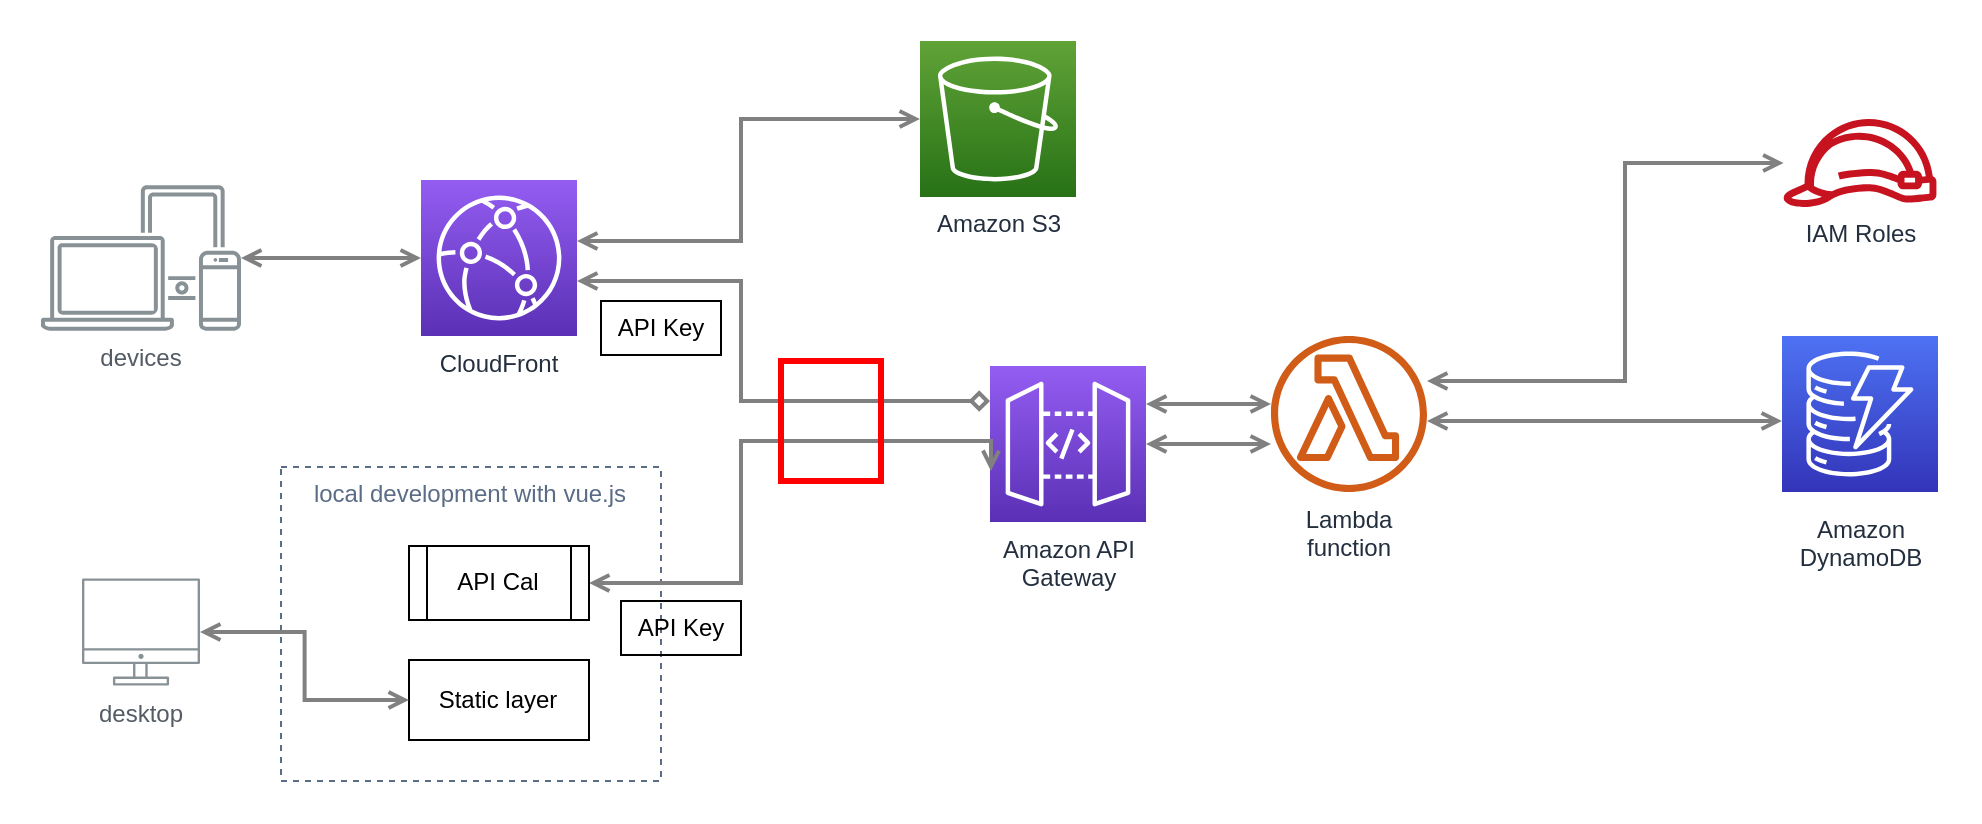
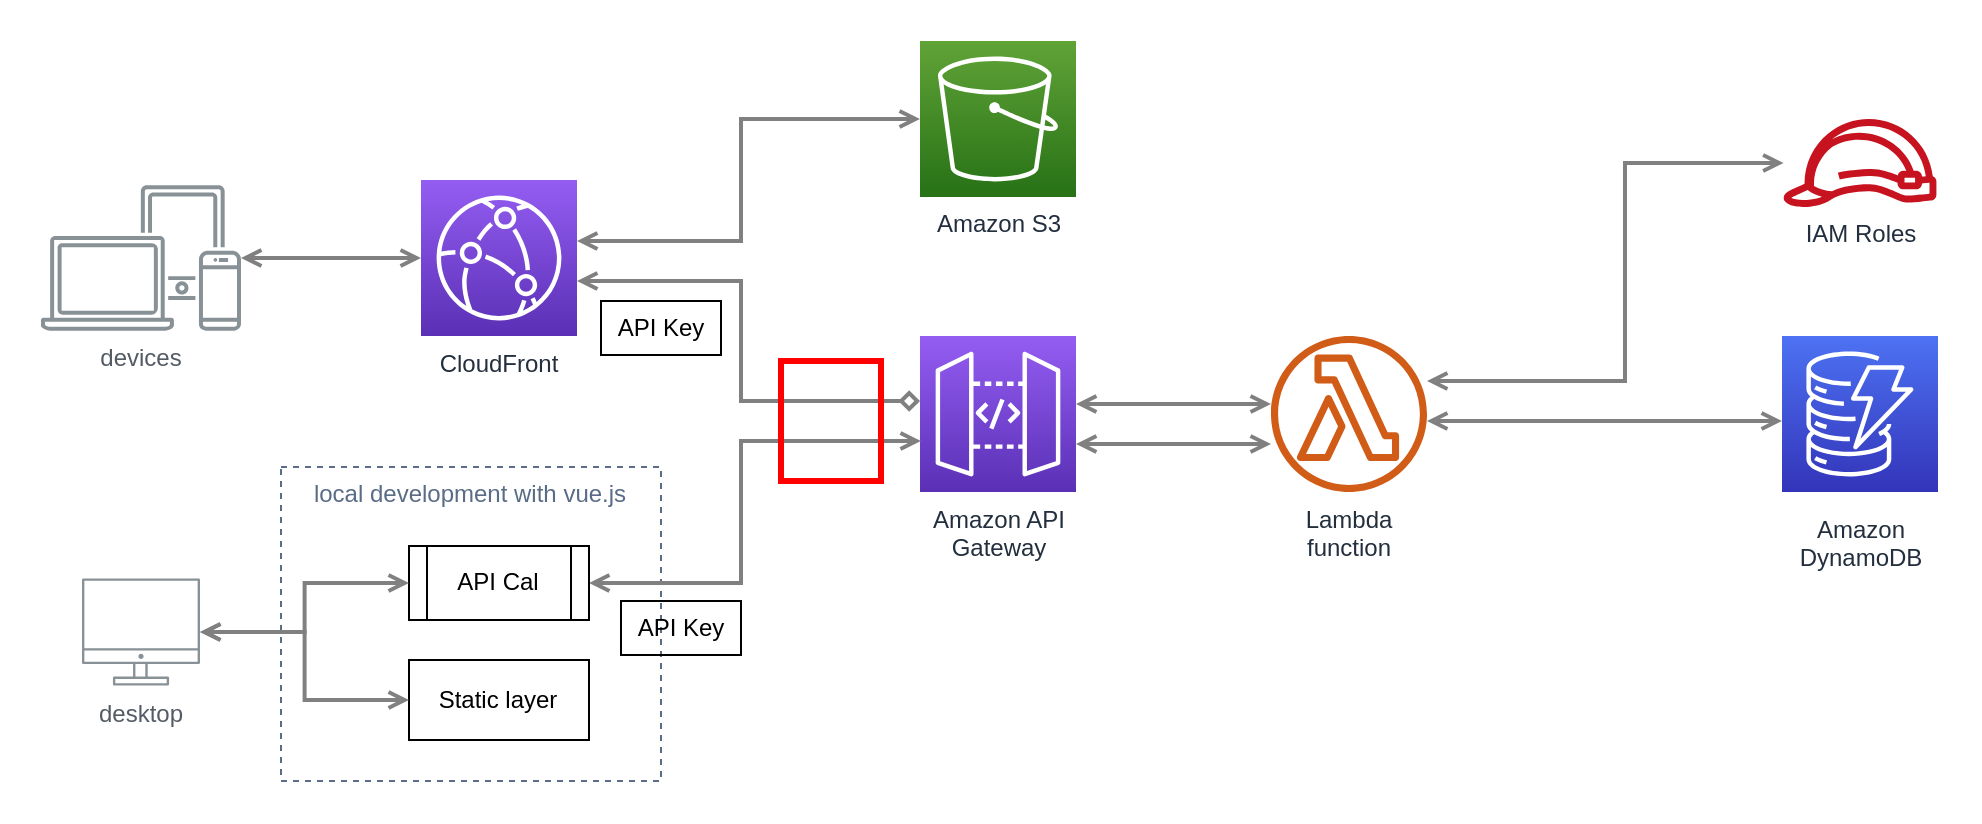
  <mxCell id="0" />
  <mxCell id="1" parent="0" />
  <mxCell id="2" value="local development with vue.js" style="fillColor=none;strokeColor=#5A6C86;dashed=1;verticalAlign=top;fontStyle=0;fontColor=#5A6C86;" vertex="1" parent="1"><mxGeometry x="140" y="233" width="190" height="157" as="geometry" /></mxCell>
  <mxCell id="3" style="edgeStyle=orthogonalEdgeStyle;rounded=0;orthogonalLoop=1;jettySize=auto;html=1;startArrow=open;startFill=0;endArrow=open;endFill=0;strokeWidth=2;strokeColor=#808080;" parent="1" source="8" target="9" edge="1"><mxGeometry relative="1" as="geometry"><Array as="points"><mxPoint x="600.5" y="221.5" /><mxPoint x="600.5" y="221.5" /></Array></mxGeometry></mxCell>
  <mxCell id="4" style="edgeStyle=orthogonalEdgeStyle;rounded=0;orthogonalLoop=1;jettySize=auto;html=1;startArrow=open;startFill=0;endArrow=open;endFill=0;strokeWidth=2;strokeColor=#808080;" parent="1" source="13" target="10" edge="1"><mxGeometry relative="1" as="geometry"><Array as="points"><mxPoint x="370" y="120" /><mxPoint x="370" y="59" /></Array><mxPoint x="380" y="130" as="sourcePoint" /></mxGeometry></mxCell>
  <mxCell id="5" style="edgeStyle=orthogonalEdgeStyle;rounded=0;orthogonalLoop=1;jettySize=auto;html=1;startArrow=open;startFill=0;endArrow=open;endFill=0;strokeWidth=2;strokeColor=#808080;" parent="1" source="9" target="11" edge="1"><mxGeometry relative="1" as="geometry"><Array as="points"><mxPoint x="810" y="210" /><mxPoint x="810" y="210" /></Array></mxGeometry></mxCell>
  <mxCell id="6" style="edgeStyle=orthogonalEdgeStyle;rounded=0;orthogonalLoop=1;jettySize=auto;html=1;startArrow=open;startFill=0;endArrow=open;endFill=0;strokeWidth=2;strokeColor=#808080;" parent="1" source="9" target="12" edge="1"><mxGeometry relative="1" as="geometry"><Array as="points"><mxPoint x="812" y="190" /><mxPoint x="812" y="81" /></Array></mxGeometry></mxCell>
  <mxCell id="7" style="edgeStyle=orthogonalEdgeStyle;rounded=0;orthogonalLoop=1;jettySize=auto;html=1;startArrow=open;startFill=0;endArrow=open;endFill=0;strokeWidth=2;strokeColor=#808080;" parent="1" source="8" target="9" edge="1"><mxGeometry relative="1" as="geometry"><mxPoint x="547.5" y="216.5" as="sourcePoint" /><mxPoint x="680.5" y="216.5" as="targetPoint" /><Array as="points"><mxPoint x="600.5" y="201.5" /><mxPoint x="600.5" y="201.5" /></Array></mxGeometry></mxCell>
- <mxCell id="8" value="Amazon API&lt;br&gt;Gateway&lt;br&gt;" style="outlineConnect=0;fontColor=#232F3E;gradientColor=#945DF2;gradientDirection=north;fillColor=#5A30B5;strokeColor=#ffffff;dashed=0;verticalLabelPosition=bottom;verticalAlign=top;align=center;html=1;fontSize=12;fontStyle=0;aspect=fixed;shape=mxgraph.aws4.resourceIcon;resIcon=mxgraph.aws4.api_gateway;labelBackgroundColor=#ffffff;" parent="1" vertex="1"><mxGeometry x="494.5" y="182.5" width="78" height="78" as="geometry" /></mxCell>
+ <mxCell id="8" value="Amazon API&lt;br&gt;Gateway&lt;br&gt;" style="outlineConnect=0;fontColor=#232F3E;gradientColor=#945DF2;gradientDirection=north;fillColor=#5A30B5;strokeColor=#ffffff;dashed=0;verticalLabelPosition=bottom;verticalAlign=top;align=center;html=1;fontSize=12;fontStyle=0;aspect=fixed;shape=mxgraph.aws4.resourceIcon;resIcon=mxgraph.aws4.api_gateway;labelBackgroundColor=#ffffff;" parent="1" vertex="1"><mxGeometry x="459.5" y="167.5" width="78" height="78" as="geometry" /></mxCell>
  <mxCell id="9" value="Lambda&lt;br&gt;function" style="outlineConnect=0;fontColor=#232F3E;gradientColor=none;fillColor=#D05C17;strokeColor=none;dashed=0;verticalLabelPosition=bottom;verticalAlign=top;align=center;html=1;fontSize=12;fontStyle=0;aspect=fixed;pointerEvents=1;shape=mxgraph.aws4.lambda_function;labelBackgroundColor=#ffffff;" parent="1" vertex="1"><mxGeometry x="635" y="167.5" width="78" height="78" as="geometry" /></mxCell>
  <mxCell id="10" value="Amazon S3" style="outlineConnect=0;fontColor=#232F3E;gradientColor=#60A337;gradientDirection=north;fillColor=#277116;strokeColor=#ffffff;dashed=0;verticalLabelPosition=bottom;verticalAlign=top;align=center;html=1;fontSize=12;fontStyle=0;aspect=fixed;shape=mxgraph.aws4.resourceIcon;resIcon=mxgraph.aws4.s3;labelBackgroundColor=#ffffff;" parent="1" vertex="1"><mxGeometry x="459.5" y="20" width="78" height="78" as="geometry" /></mxCell>
  <mxCell id="11" value="Amazon&lt;br&gt;DynamoDB&lt;br&gt;" style="outlineConnect=0;fontColor=#232F3E;gradientColor=#4D72F3;gradientDirection=north;fillColor=#3334B9;strokeColor=#ffffff;dashed=0;verticalLabelPosition=bottom;verticalAlign=top;align=center;html=1;fontSize=12;fontStyle=0;aspect=fixed;shape=mxgraph.aws4.resourceIcon;resIcon=mxgraph.aws4.dynamodb;labelBackgroundColor=#ffffff;spacingTop=5;" parent="1" vertex="1"><mxGeometry x="890.5" y="167.5" width="78" height="78" as="geometry" /></mxCell>
  <mxCell id="12" value="IAM Roles" style="outlineConnect=0;fontColor=#232F3E;gradientColor=none;fillColor=#C7131F;strokeColor=none;dashed=0;verticalLabelPosition=bottom;verticalAlign=top;align=center;html=1;fontSize=12;fontStyle=0;aspect=fixed;pointerEvents=1;shape=mxgraph.aws4.role;labelBackgroundColor=#ffffff;" parent="1" vertex="1"><mxGeometry x="890.5" y="59" width="78" height="44" as="geometry" /></mxCell>
  <mxCell id="13" value="&lt;div&gt;CloudFront&lt;/div&gt;" style="outlineConnect=0;fontColor=#232F3E;gradientColor=#945DF2;gradientDirection=north;fillColor=#5A30B5;strokeColor=#ffffff;dashed=0;verticalLabelPosition=bottom;verticalAlign=top;align=center;html=1;fontSize=12;fontStyle=0;aspect=fixed;shape=mxgraph.aws4.resourceIcon;resIcon=mxgraph.aws4.cloudfront;" parent="1" vertex="1"><mxGeometry x="210" y="89.5" width="78" height="78" as="geometry" /></mxCell>
  <mxCell id="14" value="" style="edgeStyle=orthogonalEdgeStyle;html=1;endArrow=classic;elbow=vertical;startArrow=classic;startFill=1;endFill=1;strokeColor=none;rounded=0;strokeWidth=2;" parent="1" source="18" target="8" edge="1"><mxGeometry width="100" relative="1" as="geometry"><mxPoint x="260" y="720" as="sourcePoint" /><mxPoint x="360" y="720" as="targetPoint" /><Array as="points"><mxPoint x="404" y="160" /><mxPoint x="404" y="207" /></Array></mxGeometry></mxCell>
  <mxCell id="15" style="edgeStyle=orthogonalEdgeStyle;rounded=0;orthogonalLoop=1;jettySize=auto;html=1;startArrow=open;startFill=0;endArrow=diamond;endFill=0;strokeWidth=2;strokeColor=#808080;" parent="1" source="13" target="8" edge="1"><mxGeometry relative="1" as="geometry"><Array as="points"><mxPoint x="370" y="140" /><mxPoint x="370" y="200" /></Array><mxPoint x="290" y="170" as="sourcePoint" /><mxPoint x="469.5" y="69" as="targetPoint" /></mxGeometry></mxCell>
  <mxCell id="16" value="devices" style="outlineConnect=0;gradientColor=none;fontColor=#545B64;strokeColor=none;fillColor=#879196;dashed=0;verticalLabelPosition=bottom;verticalAlign=top;align=center;html=1;fontSize=12;fontStyle=0;aspect=fixed;shape=mxgraph.aws4.illustration_devices;pointerEvents=1" vertex="1" parent="1"><mxGeometry x="20" y="92" width="100" height="73" as="geometry" /></mxCell>
  <mxCell id="17" style="edgeStyle=orthogonalEdgeStyle;rounded=0;orthogonalLoop=1;jettySize=auto;html=1;startArrow=open;startFill=0;endArrow=open;endFill=0;strokeWidth=2;strokeColor=#808080;" edge="1" parent="1" source="16" target="13"><mxGeometry relative="1" as="geometry"><mxPoint x="120" y="129" as="sourcePoint" /><mxPoint x="180" y="310" as="targetPoint" /></mxGeometry></mxCell>
  <mxCell id="18" value="API Key" style="text;html=1;align=center;verticalAlign=middle;rounded=0;strokeColor=#000000;" parent="1" vertex="1"><mxGeometry x="300" y="150" width="60" height="27" as="geometry" /></mxCell>
  <mxCell id="19" value="" style="edgeStyle=orthogonalEdgeStyle;html=1;endArrow=classic;elbow=vertical;startArrow=classic;startFill=1;endFill=1;strokeColor=none;rounded=0;strokeWidth=2;" edge="1" parent="1" source="13" target="18"><mxGeometry width="100" relative="1" as="geometry"><mxPoint x="288" y="159.571" as="sourcePoint" /><mxPoint x="459.5" y="206.714" as="targetPoint" /><Array as="points" /></mxGeometry></mxCell>
  <mxCell id="20" style="edgeStyle=orthogonalEdgeStyle;rounded=0;orthogonalLoop=1;jettySize=auto;html=1;startArrow=open;startFill=0;endArrow=open;endFill=0;strokeWidth=2;strokeColor=#808080;entryX=0.006;entryY=0.673;entryDx=0;entryDy=0;entryPerimeter=0;exitX=1;exitY=0.5;exitDx=0;exitDy=0;" edge="1" parent="1" source="22" target="8"><mxGeometry relative="1" as="geometry"><Array as="points"><mxPoint x="370" y="291" /><mxPoint x="370" y="220" /></Array><mxPoint x="360" y="300" as="sourcePoint" /><mxPoint x="460" y="210" as="targetPoint" /></mxGeometry></mxCell>
  <mxCell id="21" value="API Key" style="text;html=1;align=center;verticalAlign=middle;rounded=0;strokeColor=#000000;" vertex="1" parent="1"><mxGeometry x="310" y="300" width="60" height="27" as="geometry" /></mxCell>
  <mxCell id="22" value="API Cal" style="shape=process;whiteSpace=wrap;html=1;backgroundOutline=1;gradientColor=none;" vertex="1" parent="1"><mxGeometry x="204" y="272.5" width="90" height="37" as="geometry" /></mxCell>
  <mxCell id="23" value="Static layer" style="rounded=0;whiteSpace=wrap;html=1;gradientColor=none;" vertex="1" parent="1"><mxGeometry x="204" y="329.5" width="90" height="40" as="geometry" /></mxCell>
  <mxCell id="24" value="desktop" style="outlineConnect=0;gradientColor=none;fontColor=#545B64;strokeColor=none;fillColor=#879196;dashed=0;verticalLabelPosition=bottom;verticalAlign=top;align=center;html=1;fontSize=12;fontStyle=0;aspect=fixed;shape=mxgraph.aws4.illustration_desktop;pointerEvents=1" vertex="1" parent="1"><mxGeometry x="40.5" y="288.5" width="59" height="54" as="geometry" /></mxCell>
+ <mxCell id="25" style="edgeStyle=orthogonalEdgeStyle;rounded=0;orthogonalLoop=1;jettySize=auto;html=1;startArrow=open;startFill=0;endArrow=open;endFill=0;strokeWidth=2;strokeColor=#808080;entryX=0;entryY=0.5;entryDx=0;entryDy=0;" edge="1" parent="1" source="24" target="22"><mxGeometry relative="1" as="geometry"><mxPoint x="130" y="139" as="sourcePoint" /><mxPoint x="160" y="316" as="targetPoint" /></mxGeometry></mxCell>
  <mxCell id="26" style="edgeStyle=orthogonalEdgeStyle;rounded=0;orthogonalLoop=1;jettySize=auto;html=1;startArrow=open;startFill=0;endArrow=open;endFill=0;strokeWidth=2;strokeColor=#808080;entryX=0;entryY=0.5;entryDx=0;entryDy=0;" edge="1" parent="1" source="24" target="23"><mxGeometry relative="1" as="geometry"><mxPoint x="109.5" y="326" as="sourcePoint" /><mxPoint x="214" y="301" as="targetPoint" /></mxGeometry></mxCell>
  <mxCell id="27" value="Notice obj layer" parent="0" />
  <mxCell id="28" value="" style="rounded=0;whiteSpace=wrap;html=1;gradientColor=none;fillColor=none;strokeColor=#FF0000;strokeWidth=3;perimeterSpacing=0;" vertex="1" parent="27"><mxGeometry x="390" y="180" width="50" height="60" as="geometry" /></mxCell>
